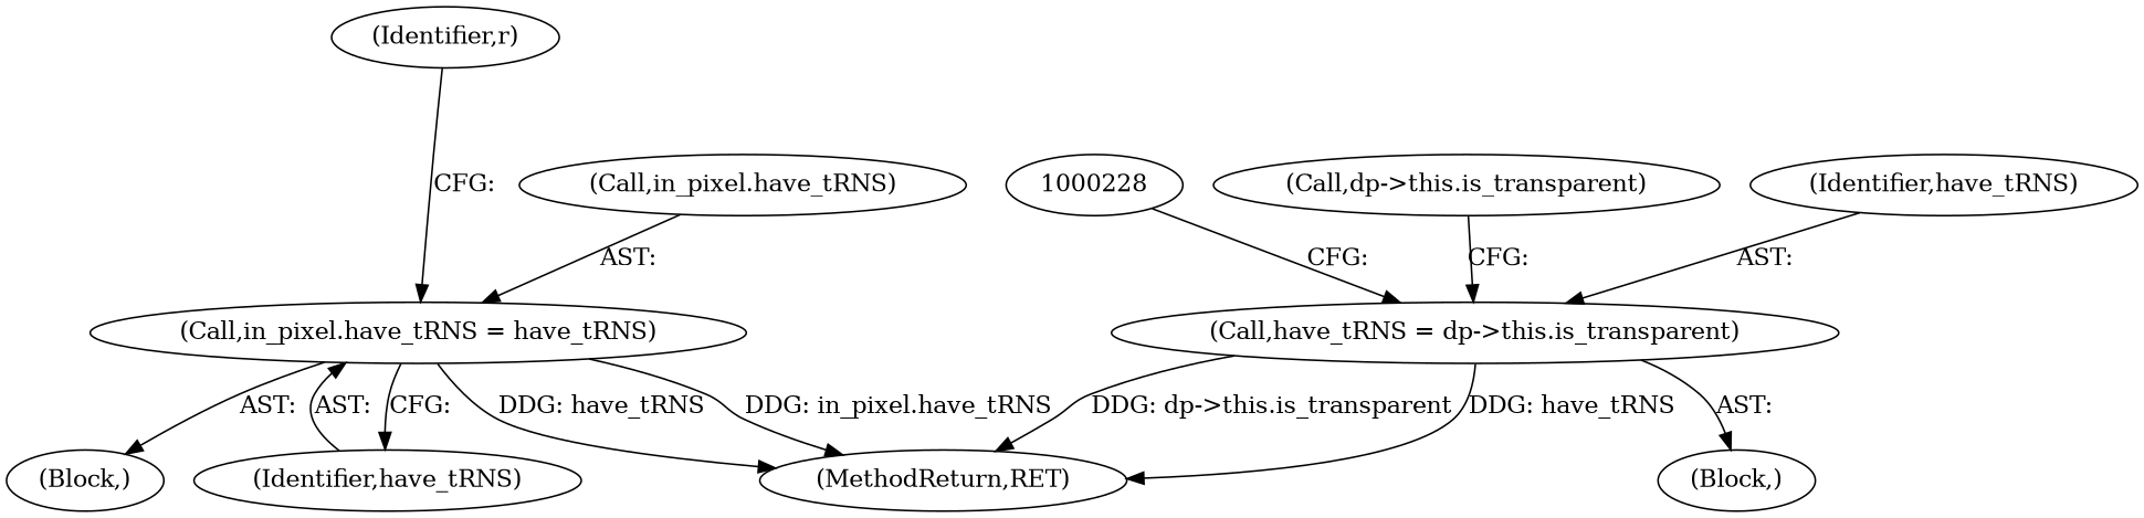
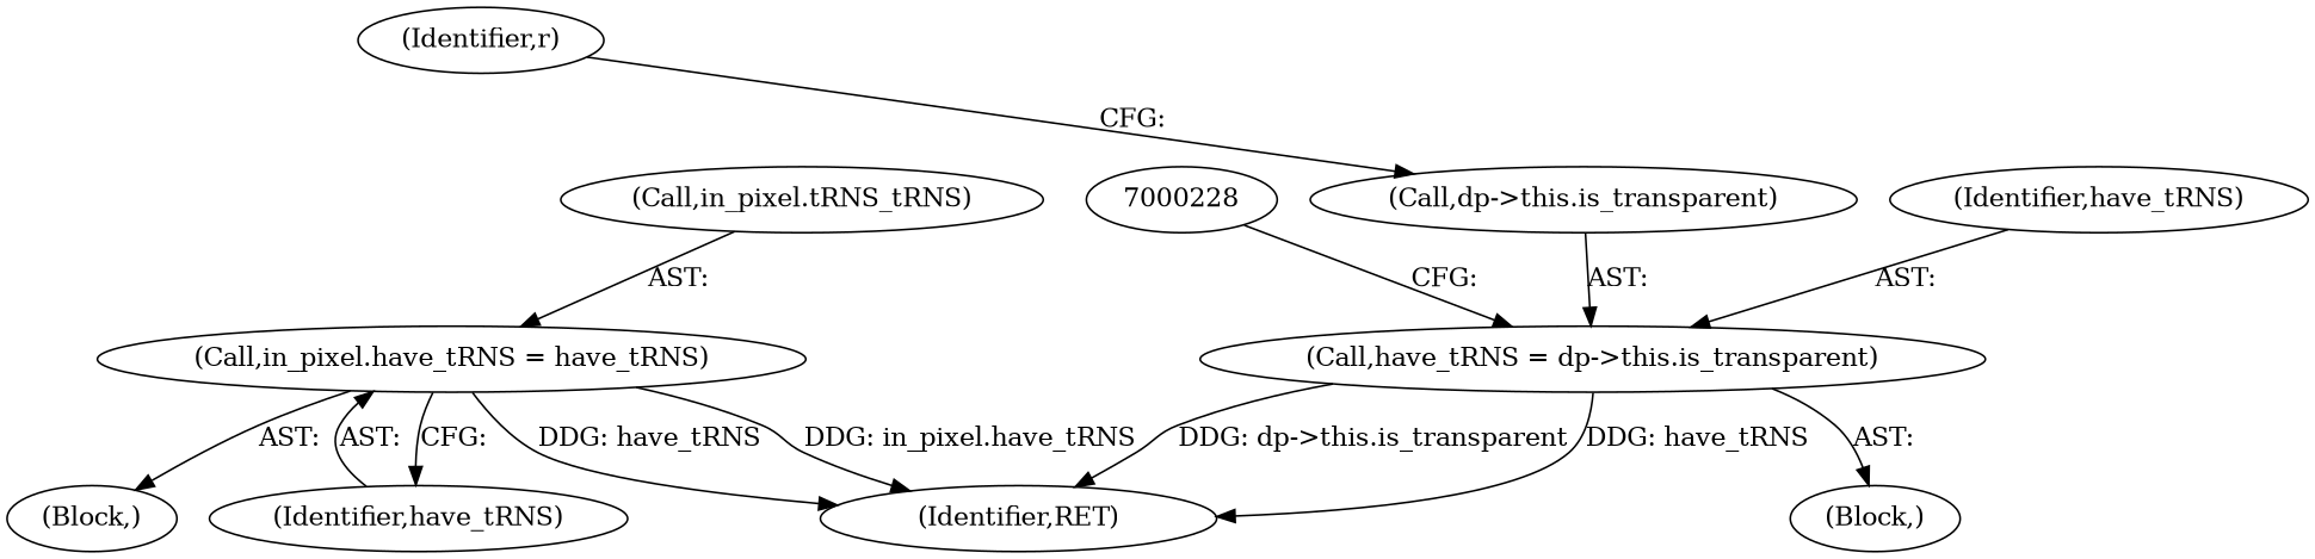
  digraph {
    n1 [label="(Call,have_tRNS = dp->this.is_transparent)"]
    n2 [label="(Block,)"]
-   n3 [label="(MethodReturn,RET)"]
+   n3 [label="(Identifier,RET)"]
    n4 [label="(Call,in_pixel.have_tRNS = have_tRNS)"]
    n5 [label="(Identifier,have_tRNS)"]
    n6 [label="(Block,)"]
    n7 [label="(Call,dp->this.is_transparent)"]
    n8 [label="(Identifier,r)"]
-   n9 [label="(Call,in_pixel.have_tRNS)"]
+   n9 [label="(Call,in_pixel.tRNS_tRNS)"]
    n10 [label="(Identifier,have_tRNS)"]
-   1000228
+   1000228 [label=7000228]
    n1 -> n2 [label="AST: "]
    n1 -> n3 [label="DDG: dp->this.is_transparent"]
    n1 -> n3 [label="DDG: have_tRNS"]
    n4 -> n3 [label="DDG: have_tRNS"]
    n4 -> n3 [label="DDG: in_pixel.have_tRNS"]
    n4 -> n5 [label="CFG: "]
    n4 -> n6 [label="AST: "]
    n5 -> n4 [label="AST: "]
-   n7 -> n1 [label="CFG: "]
-   n8 -> n4 [label="CFG: "]
+   n7 -> n1 [label="AST: "]
+   n8 -> n7 [label="CFG: "]
    n9 -> n4 [label="AST: "]
    n10 -> n1 [label="AST: "]
    1000228 -> n1 [label="CFG: "]
  }
